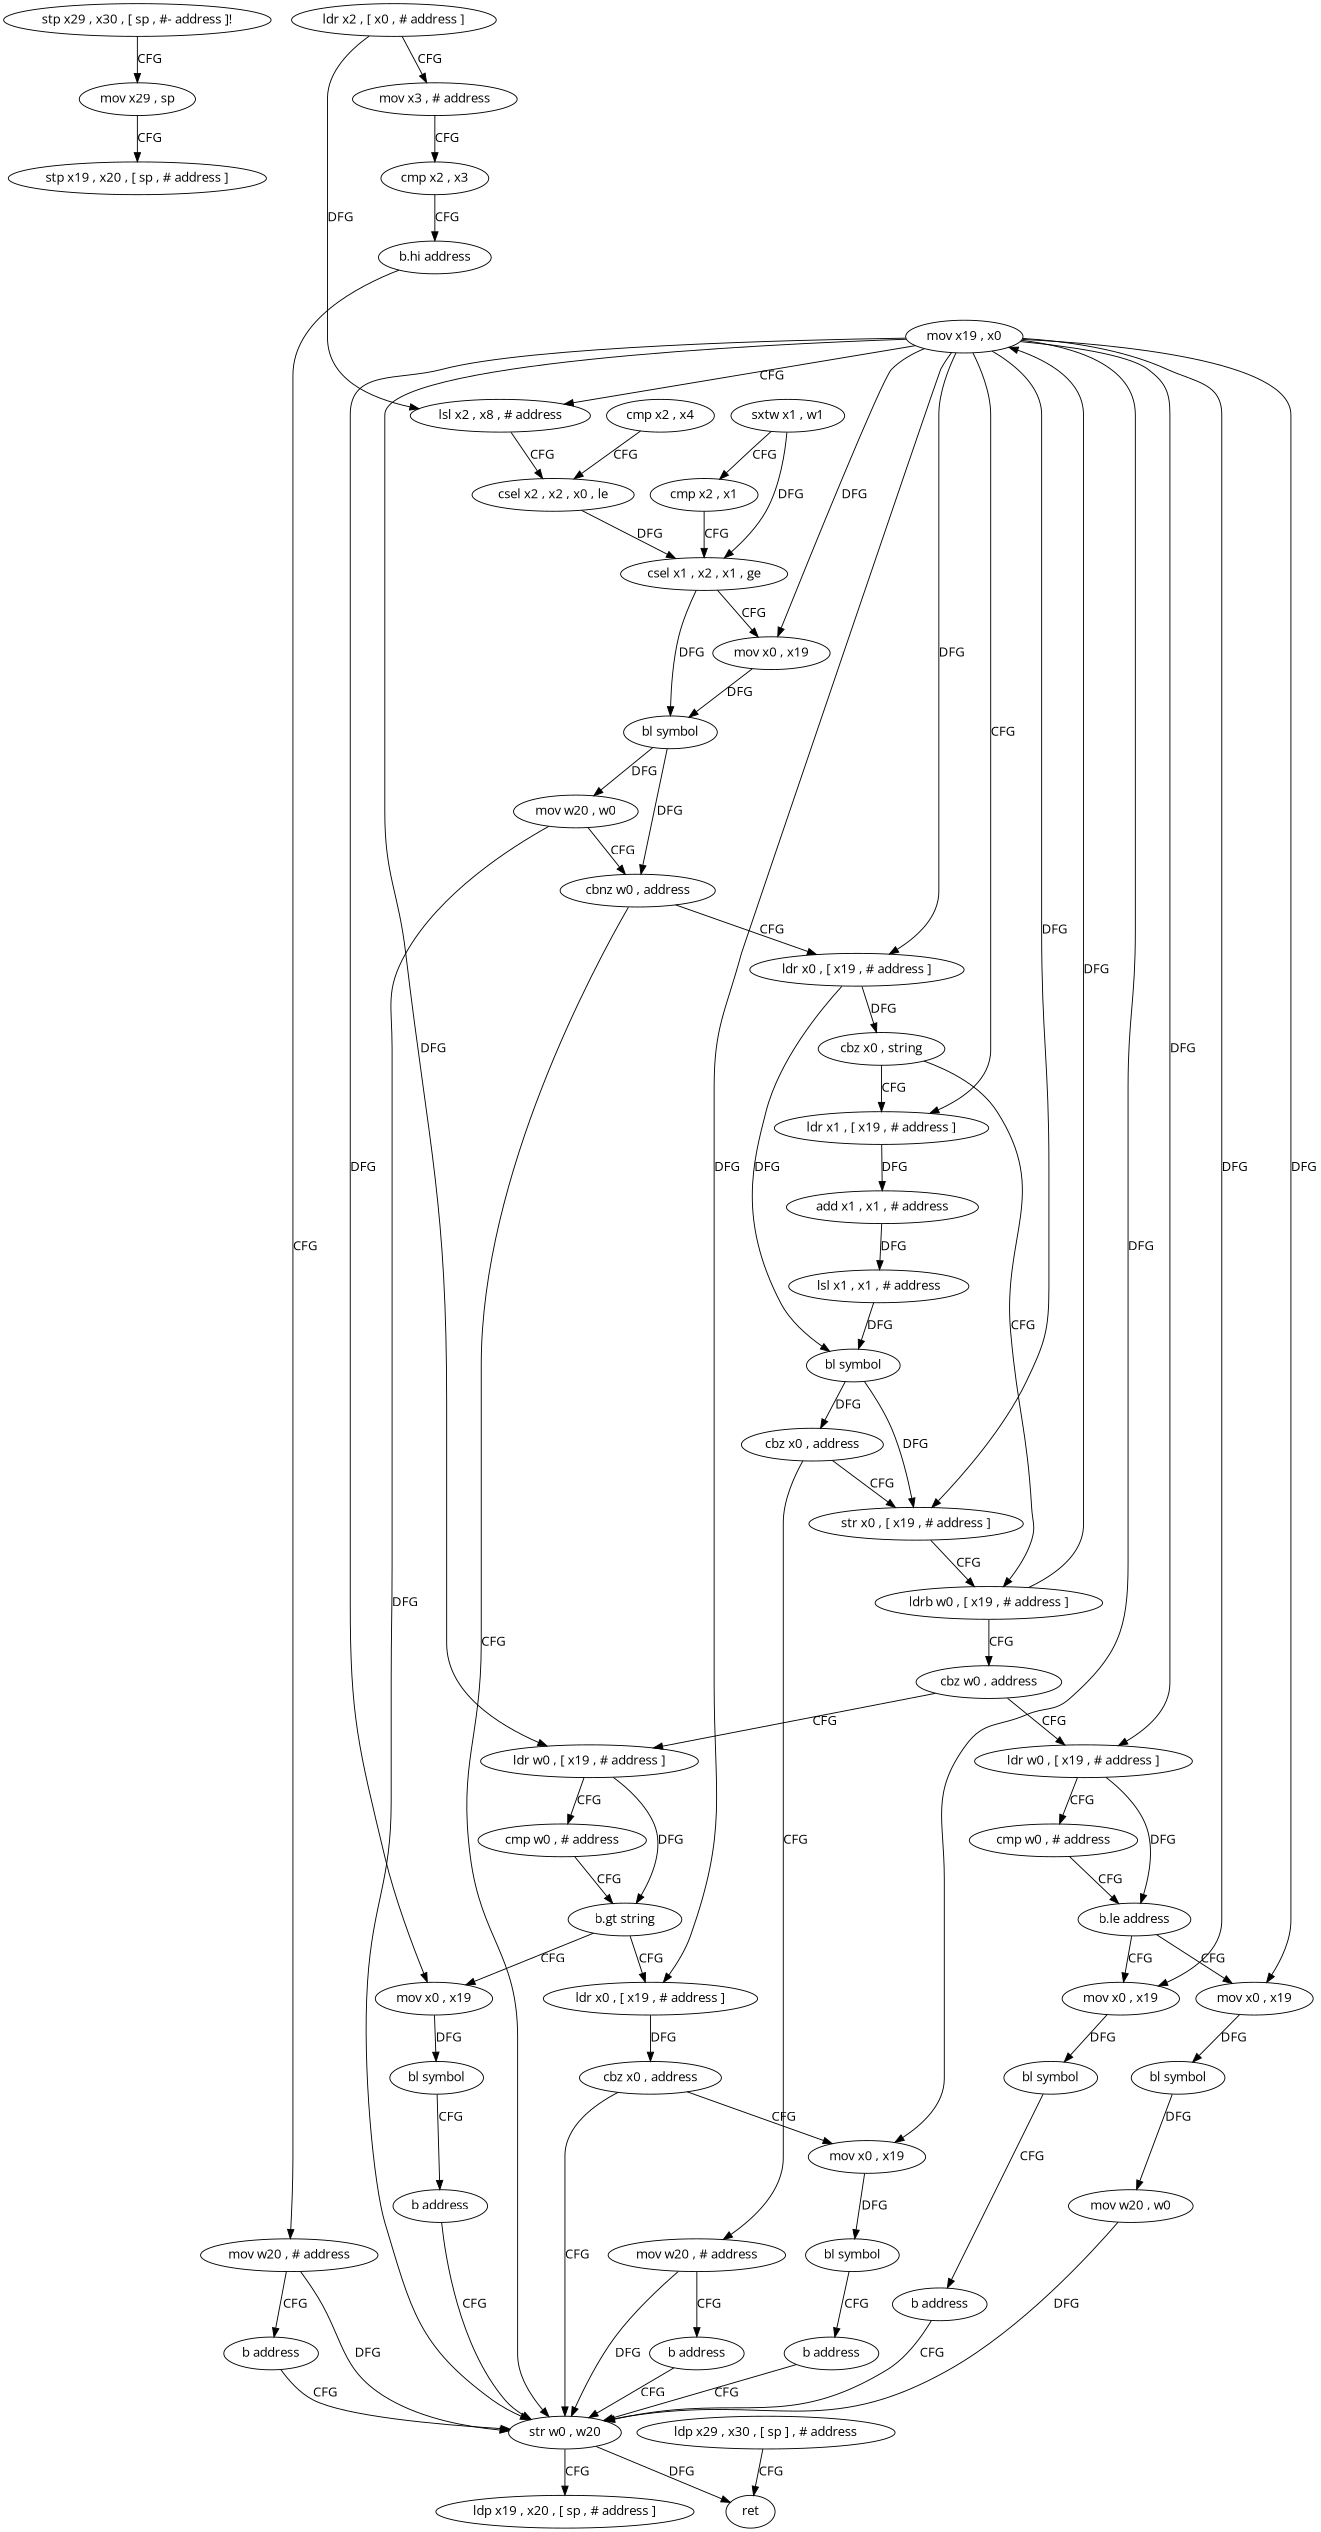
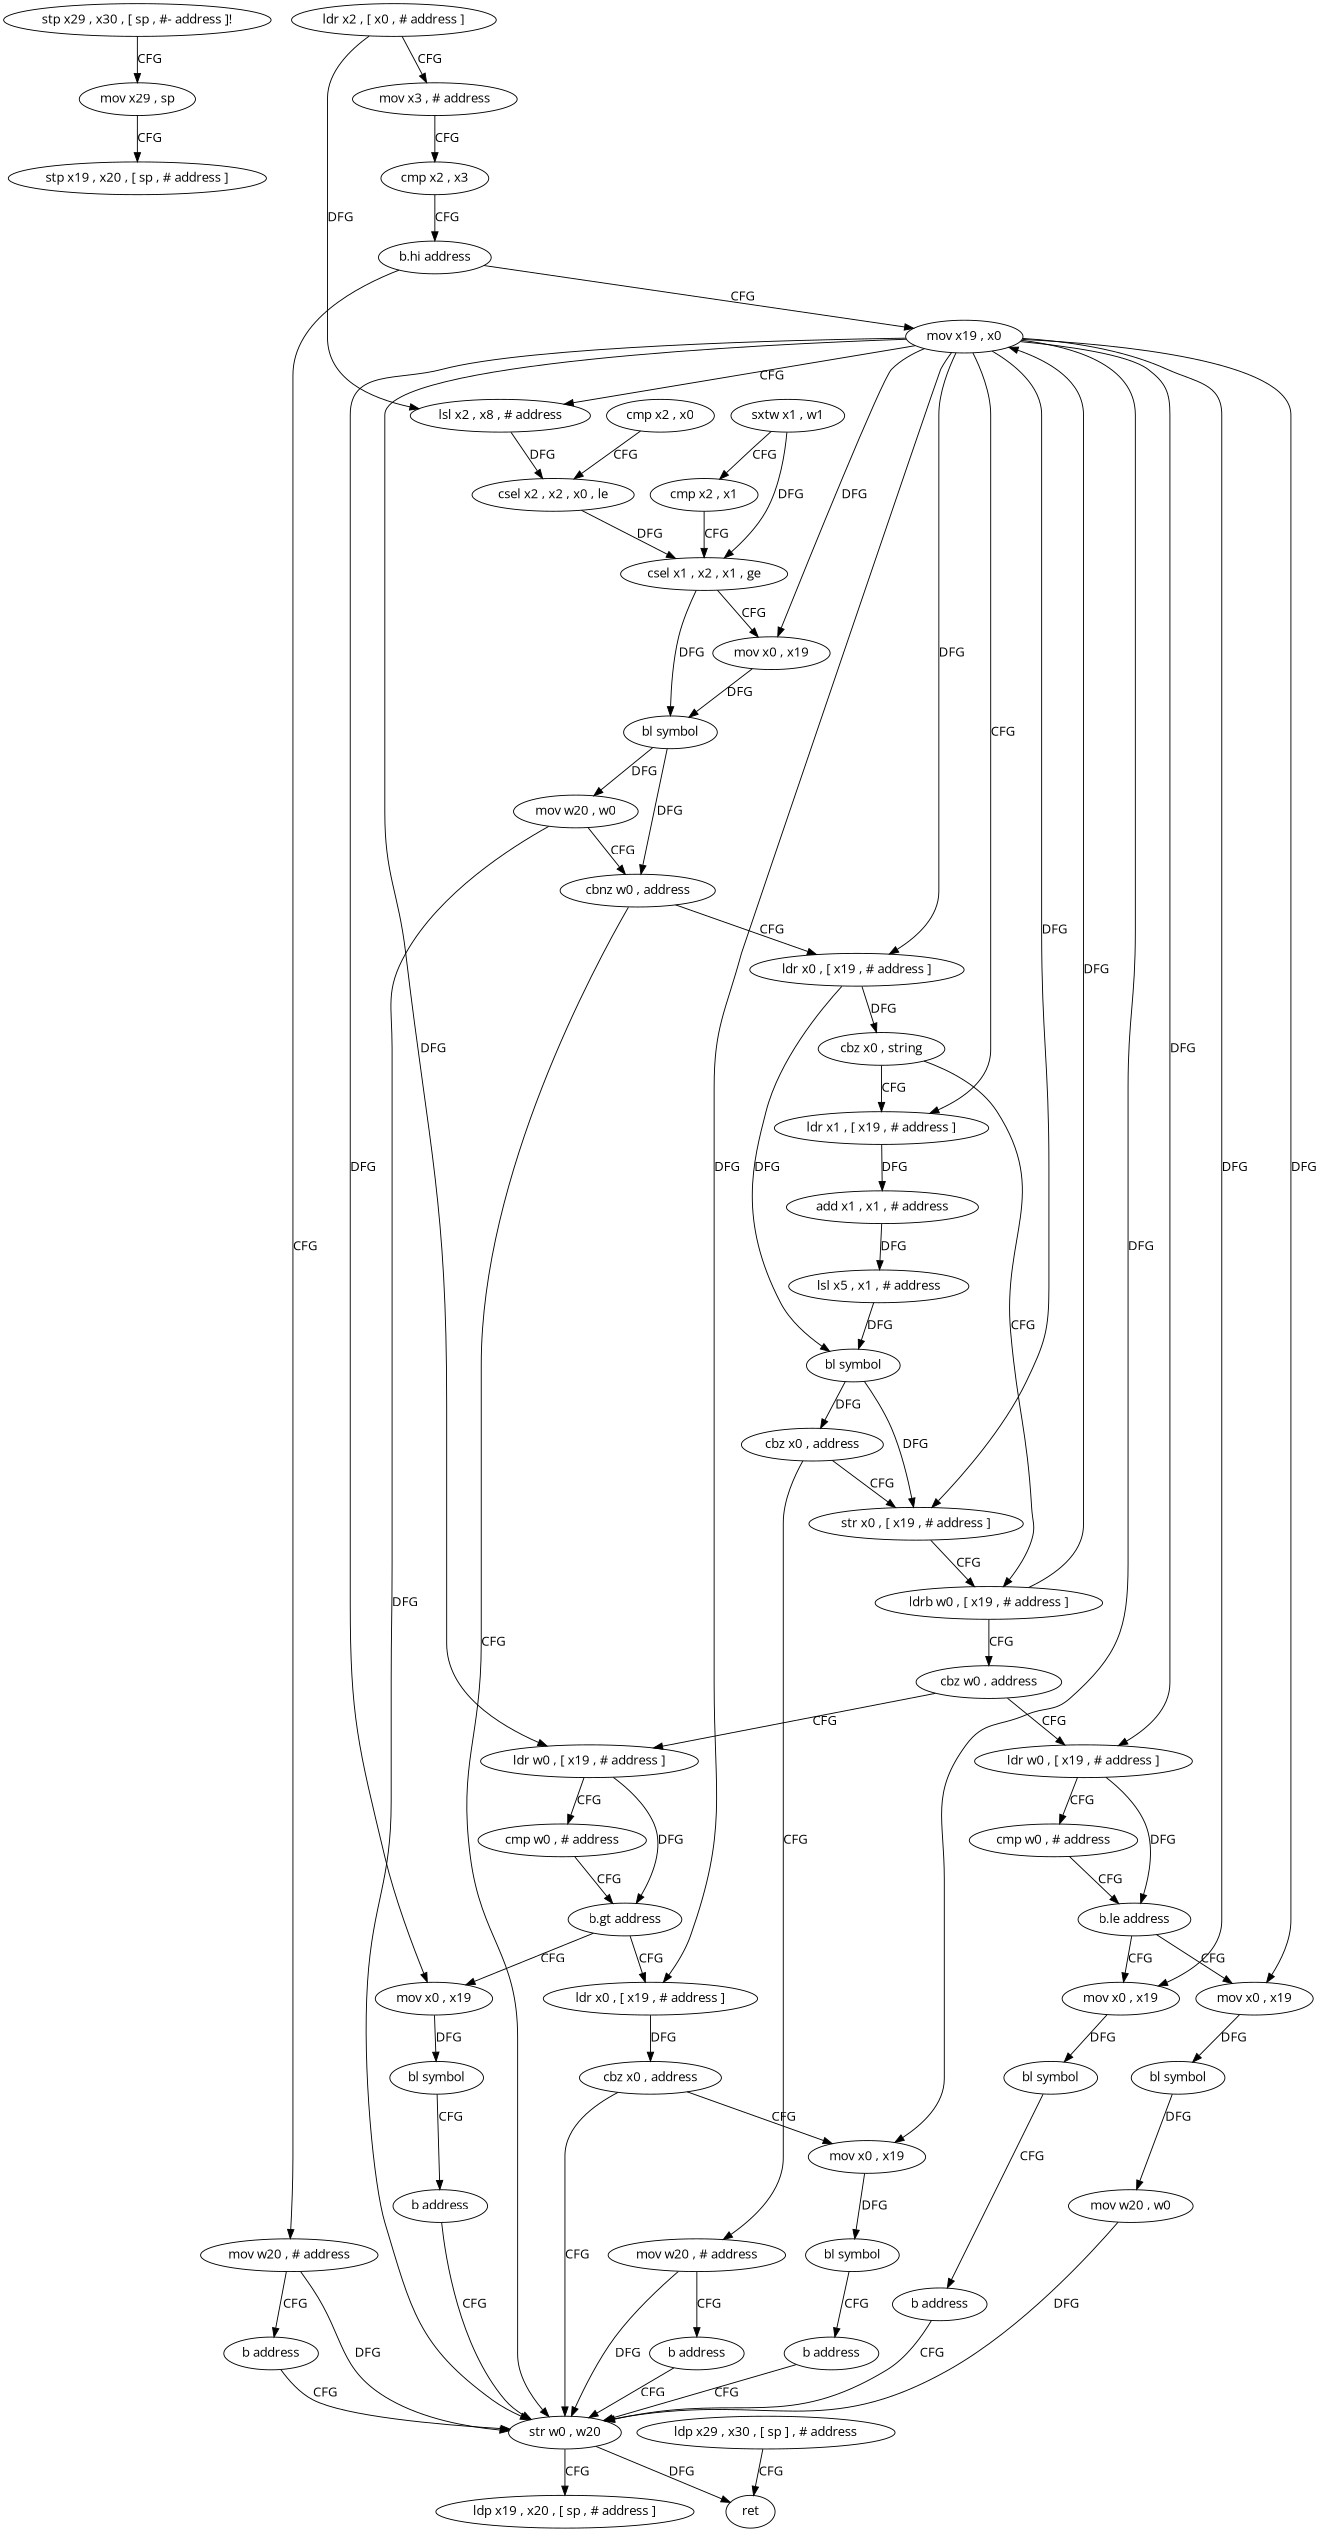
  digraph {
    fontname="Open Sans"
    node [fontname="Open Sans"]
    edge [fontname="Open Sans"]
    n1 [label="stp x29 , x30 , [ sp , #- address ]!"]
    n2 [label="mov x29 , sp"]
    n3 [label="stp x19 , x20 , [ sp , # address ]"]
    n4 [label="ldr x2 , [ x0 , # address ]"]
    n5 [label="mov x3 , # address"]
    n6 [label="lsl x2 , x8 , # address"]
    n7 [label="cmp x2 , x3"]
    n8 [label="b.hi address"]
    n9 [label="mov w20 , # address"]
    n10 [label="mov x19 , x0"]
    n11 [label="csel x2 , x2 , x0 , le"]
    n12 [label="b address"]
    n13 [label="str w0 , w20"]
    n14 [label="mov x0 , x19"]
    n15 [label="ldr x0 , [ x19 , # address ]"]
    n16 [label="ldr x1 , [ x19 , # address ]"]
    n17 [label="ldr w0 , [ x19 , # address ]"]
    n18 [label="ldr w0 , [ x19 , # address ]"]
    n19 [label="str x0 , [ x19 , # address ]"]
    n20 [label="mov x0 , x19"]
    n21 [label="ldr x0 , [ x19 , # address ]"]
    n22 [label="mov x0 , x19"]
    n23 [label="mov x0 , x19"]
    n24 [label="mov x0 , x19"]
    n25 [label="ldp x19 , x20 , [ sp , # address ]"]
    n26 [label=ret]
    n27 [label="bl symbol"]
    n28 [label="cbz x0 , string"]
    n29 [label="bl symbol"]
    n30 [label="ldrb w0 , [ x19 , # address ]"]
    n31 [label="cbz w0 , address"]
    n32 [label="add x1 , x1 , # address"]
    n33 [label="cmp w0 , # address"]
-   n34 [label="b.gt string"]
+   n34 [label="b.gt address"]
    n35 [label="cmp w0 , # address"]
    n36 [label="b.le address"]
    n37 [label="bl symbol"]
    n38 [label="cbz x0 , address"]
    n39 [label="bl symbol"]
    n40 [label="bl symbol"]
    n41 [label="bl symbol"]
    n42 [label="csel x1 , x2 , x1 , ge"]
-   n43 [label="cmp x2 , x4"]
+   n43 [label="cmp x2 , x0"]
    n44 [label="sxtw x1 , w1"]
    n45 [label="cmp x2 , x1"]
    n46 [label="mov w20 , w0"]
    n47 [label="cbnz w0 , address"]
    n48 [label="cbz x0 , address"]
    n49 [label="ldp x29 , x30 , [ sp ] , # address"]
-   n50 [label="lsl x1 , x1 , # address"]
+   n50 [label="lsl x5 , x1 , # address"]
    n51 [label="mov w20 , # address"]
    n52 [label="b address"]
    n53 [label="b address"]
    n54 [label="b address"]
    n55 [label="mov w20 , w0"]
    n56 [label="b address"]
    n1 -> n2 [label=CFG]
    n2 -> n3 [label=CFG]
    n4 -> n5 [label=CFG]
    n4 -> n6 [label=DFG]
    n5 -> n7 [label=CFG]
-   n6 -> n11 [label=CFG]
+   n6 -> n11 [label=DFG]
    n7 -> n8 [label=CFG]
    n8 -> n9 [label=CFG]
+   n8 -> n10 [label=CFG]
    n9 -> n12 [label=CFG]
    n9 -> n13 [label=DFG]
    n10 -> n6 [label=CFG]
    n10 -> n14 [label=DFG]
    n10 -> n15 [label=DFG]
    n10 -> n16 [label=CFG]
    n10 -> n17 [label=DFG]
    n10 -> n18 [label=DFG]
    n10 -> n19 [label=DFG]
    n10 -> n20 [label=DFG]
    n10 -> n21 [label=DFG]
    n10 -> n22 [label=DFG]
    n10 -> n23 [label=DFG]
    n10 -> n24 [label=DFG]
    n11 -> n42 [label=DFG]
    n12 -> n13 [label=CFG]
    n13 -> n25 [label=CFG]
    n13 -> n26 [label=DFG]
    n14 -> n27 [label=DFG]
    n15 -> n28 [label=DFG]
    n15 -> n29 [label=DFG]
    n16 -> n32 [label=DFG]
    n17 -> n33 [label=CFG]
    n17 -> n34 [label=DFG]
    n18 -> n35 [label=CFG]
    n18 -> n36 [label=DFG]
    n19 -> n30 [label=CFG]
    n20 -> n37 [label=DFG]
    n21 -> n38 [label=DFG]
    n22 -> n39 [label=DFG]
    n23 -> n40 [label=DFG]
    n24 -> n41 [label=DFG]
    n27 -> n46 [label=DFG]
    n27 -> n47 [label=DFG]
    n28 -> n16 [label=CFG]
    n28 -> n30 [label=CFG]
    n29 -> n19 [label=DFG]
    n29 -> n48 [label=DFG]
    n30 -> n10 [label=DFG]
    n30 -> n31 [label=CFG]
    n31 -> n17 [label=CFG]
    n31 -> n18 [label=CFG]
    n32 -> n50 [label=DFG]
    n33 -> n34 [label=CFG]
    n34 -> n20 [label=CFG]
    n34 -> n21 [label=CFG]
    n35 -> n36 [label=CFG]
    n36 -> n22 [label=CFG]
    n36 -> n23 [label=CFG]
    n37 -> n53 [label=CFG]
    n38 -> n13 [label=CFG]
    n38 -> n24 [label=CFG]
    n39 -> n54 [label=CFG]
    n40 -> n55 [label=DFG]
    n41 -> n56 [label=CFG]
    n42 -> n14 [label=CFG]
    n42 -> n27 [label=DFG]
    n43 -> n11 [label=CFG]
    n44 -> n42 [label=DFG]
    n44 -> n45 [label=CFG]
    n45 -> n42 [label=CFG]
    n46 -> n13 [label=DFG]
    n46 -> n47 [label=CFG]
    n47 -> n13 [label=CFG]
    n47 -> n15 [label=CFG]
    n48 -> n19 [label=CFG]
    n48 -> n51 [label=CFG]
    n49 -> n26 [label=CFG]
    n50 -> n29 [label=DFG]
    n51 -> n13 [label=DFG]
    n51 -> n52 [label=CFG]
    n52 -> n13 [label=CFG]
    n53 -> n13 [label=CFG]
    n54 -> n13 [label=CFG]
    n55 -> n13 [label=DFG]
    n56 -> n13 [label=CFG]
  }
